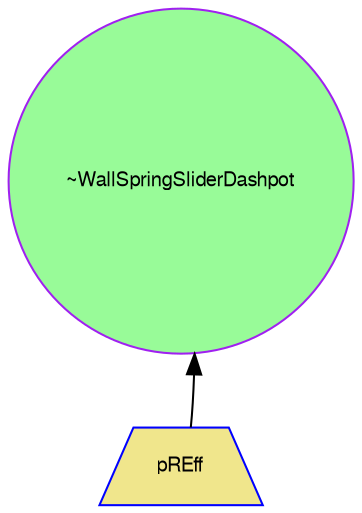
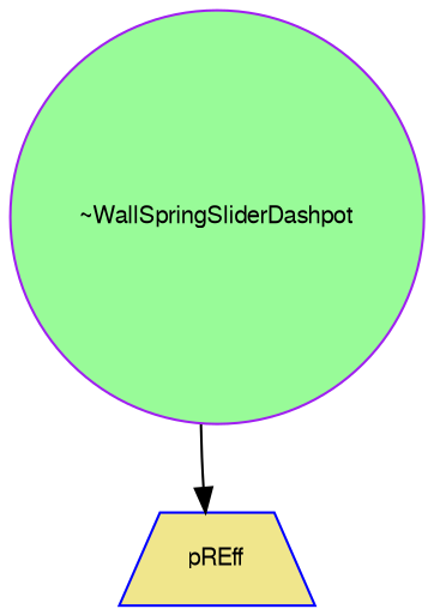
  digraph {
    rankdir=TB
    node [fontname=FreeSans fontsize=10 style=filled]
    n1 [color=purple fillcolor=palegreen fontcolor=black height=0.2 label="~WallSpringSliderDashpot" shape=circle width=0.4]
    n2 [color=blue height=0.2 label=pREff shape=trapezium width=0.4 fillcolor=khaki]
-   n2 -> n1 [color=black fontname=FreeSans fontsize=10 labelfontname=FreeSans labelfontsize=10 style=solid]
+   n1 -> n2 [color=black fontname=FreeSans fontsize=10 labelfontname=FreeSans labelfontsize=10 style=solid]
  }
